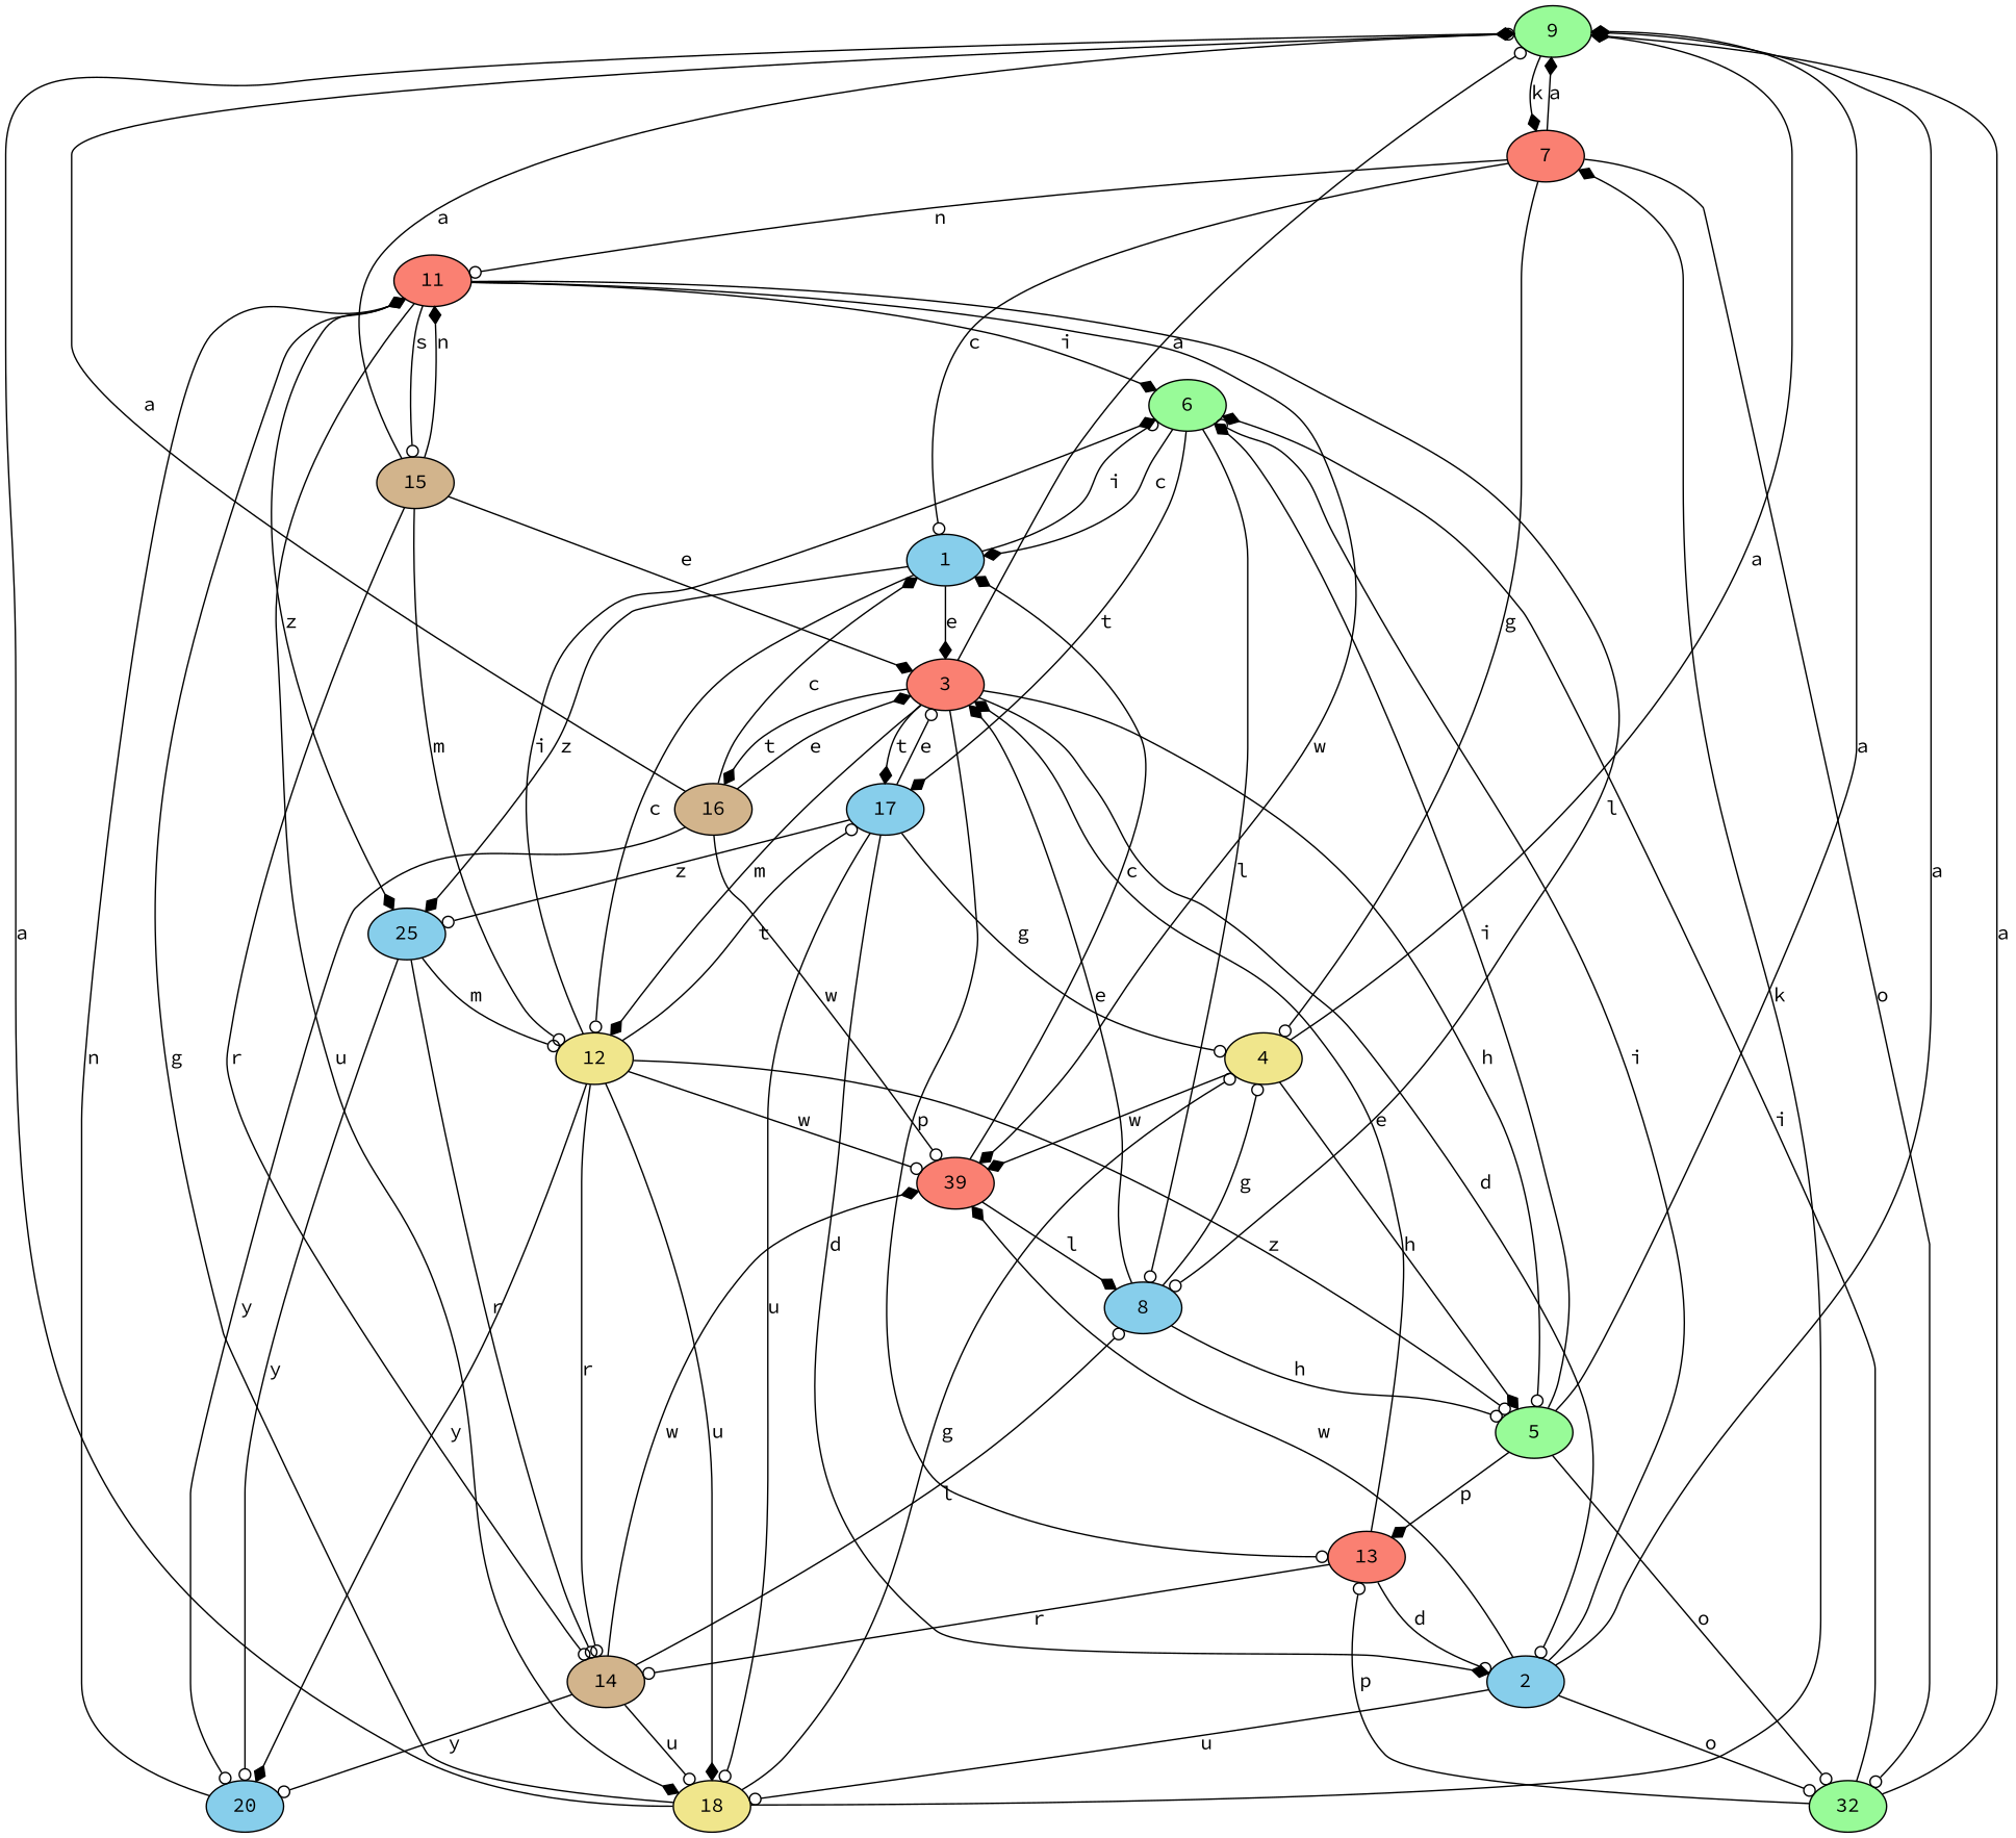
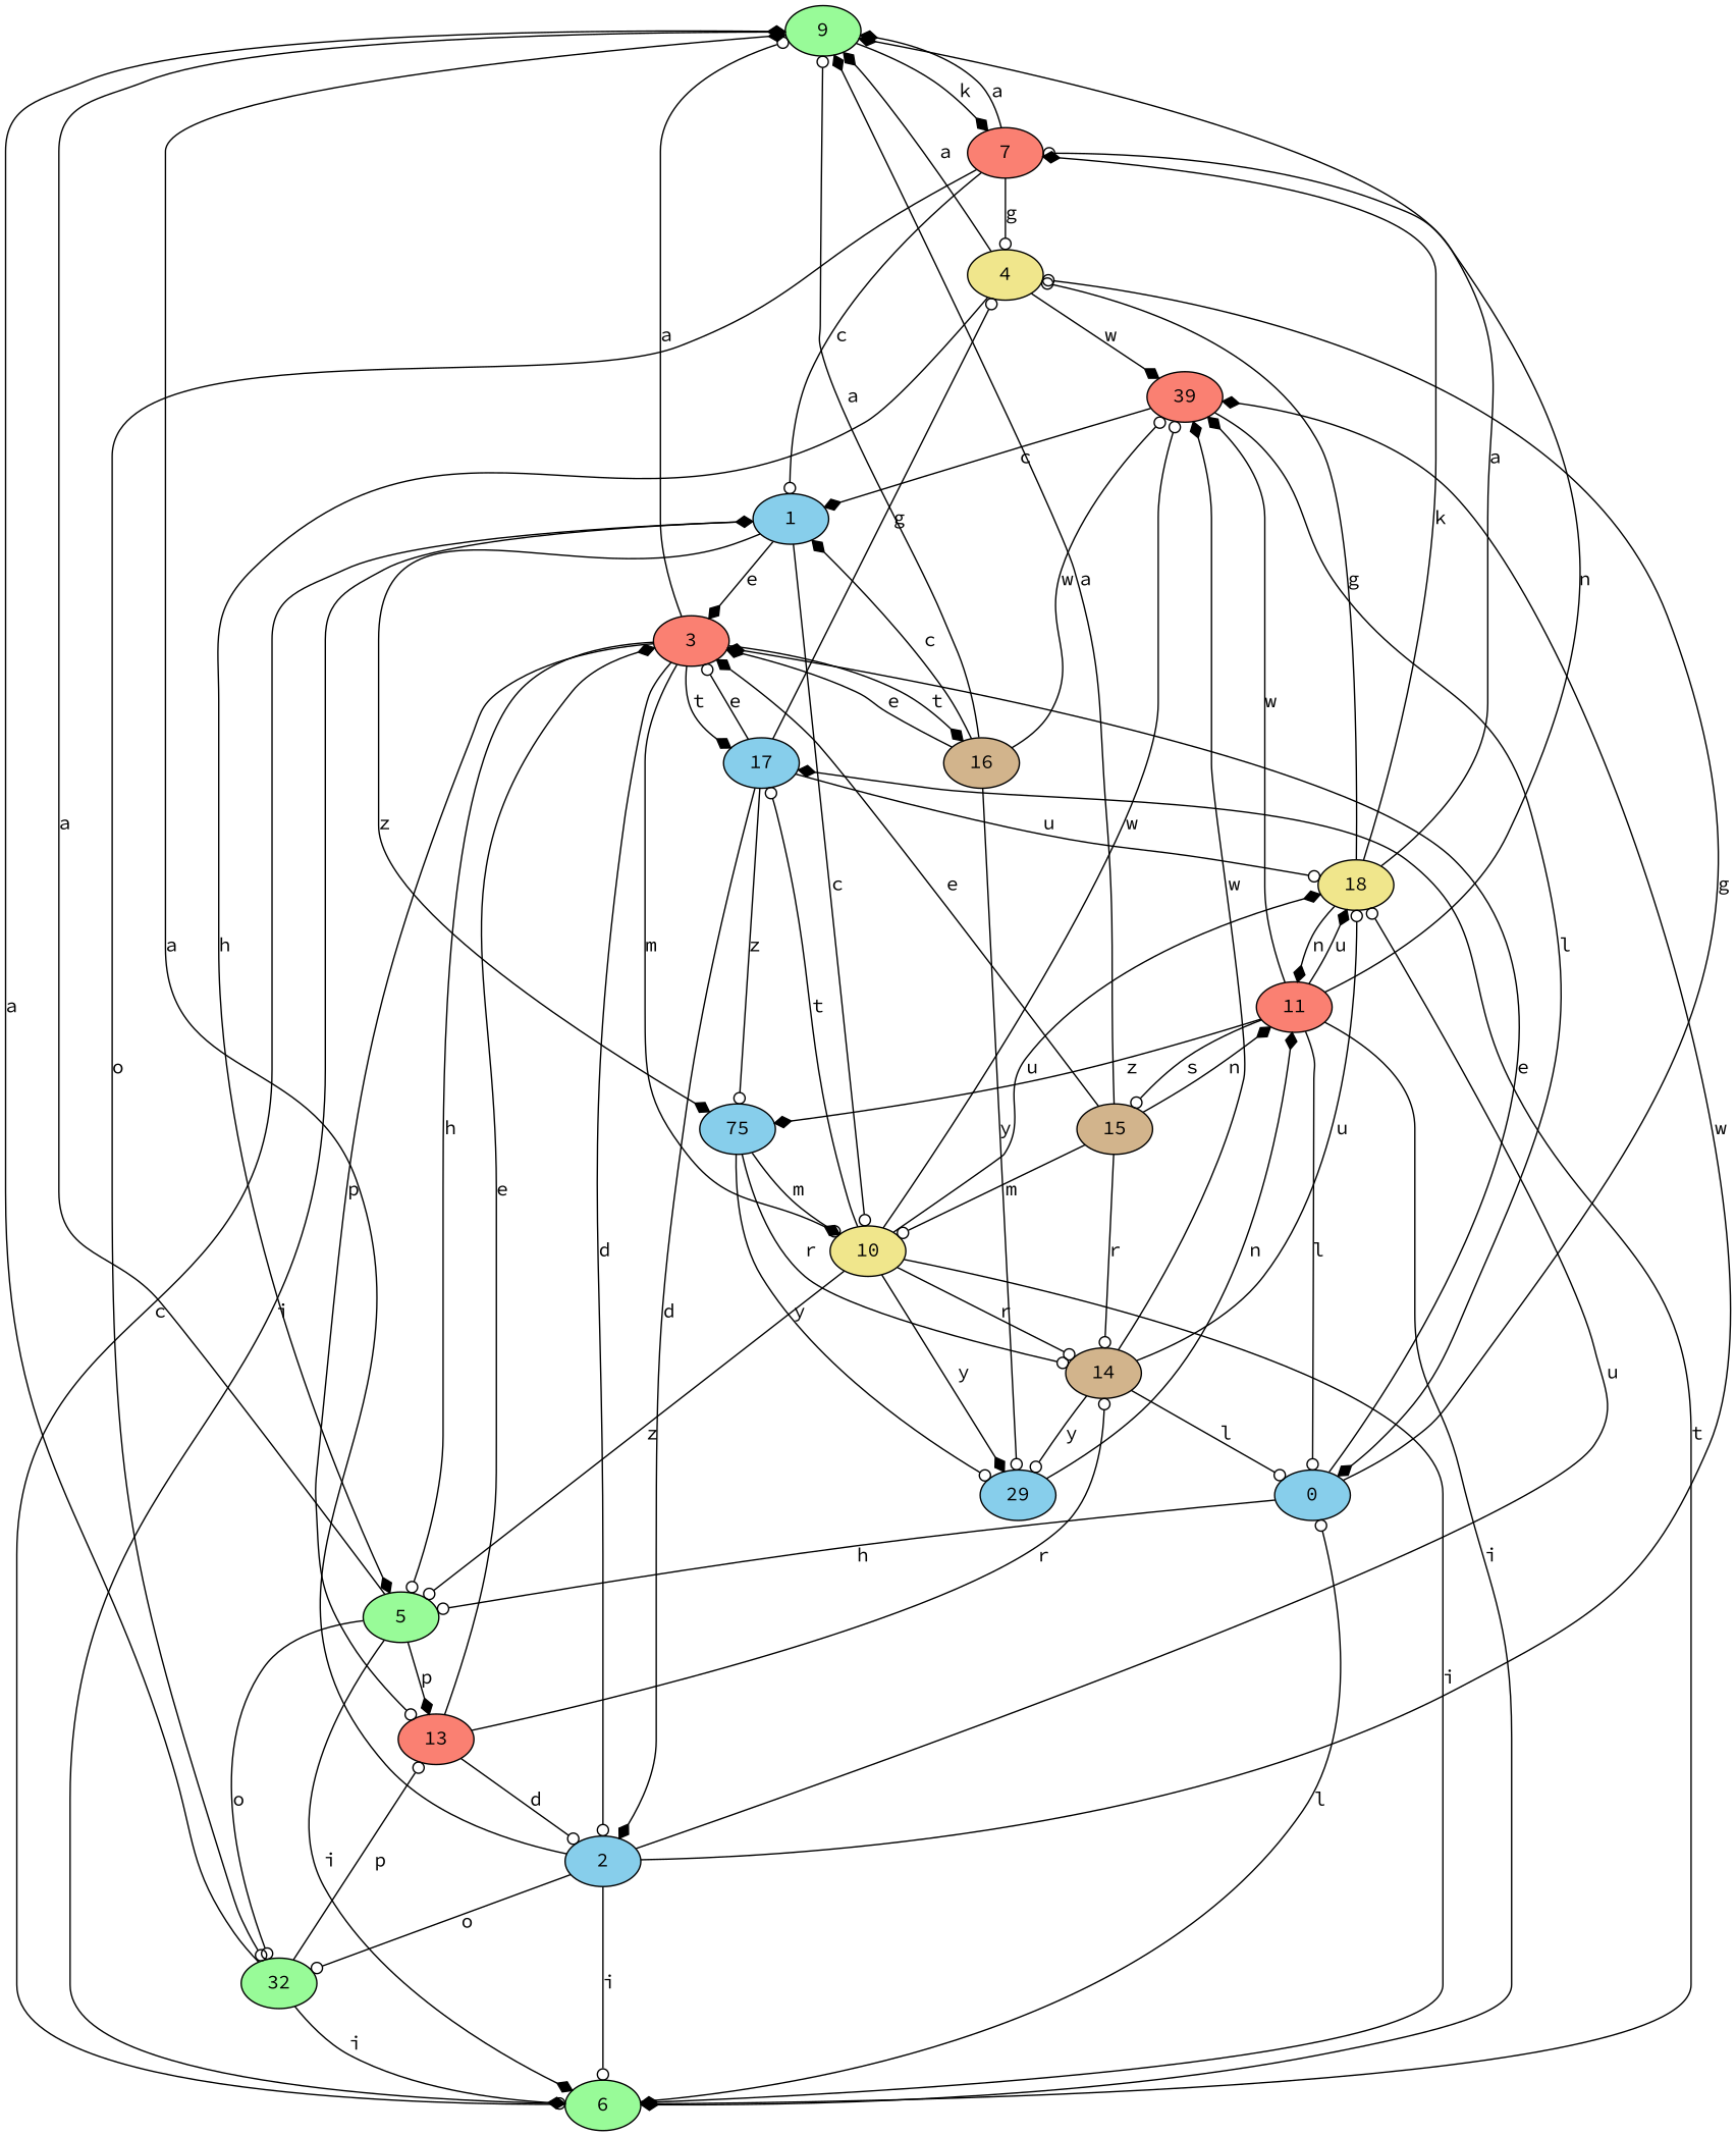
  strict digraph {
    fontname="Source Code Pro"
    node [fillcolor=skyblue fontname="Source Code Pro" style=filled]
    edge [arrowhead=odot fontname="Source Code Pro"]
    n1 [fillcolor=palegreen label=9]
    7 [fillcolor=salmon]
    1
    n4 [fillcolor=palegreen label=32]
    4 [fillcolor=khaki]
    11 [fillcolor=salmon]
    3 [fillcolor=salmon]
    6 [fillcolor=palegreen]
-   25
-   10 [fillcolor=khaki label=12]
+   25 [label=75]
+   10 [fillcolor=khaki]
    2
    5 [fillcolor=palegreen]
    13 [fillcolor=salmon]
    16 [fillcolor=tan]
    17
-   8
+   8 [label=0]
    14 [fillcolor=tan]
-   20
+   20 [label=29]
    18 [fillcolor=khaki]
    n20 [fillcolor=salmon label=39]
    15 [fillcolor=tan]
    n1 -> 7 [arrowhead=diamond label=k]
    7 -> n1 [arrowhead=diamond label=a]
    7 -> 1 [label=c]
    7 -> n4 [label=o]
    7 -> 4 [label=g]
-   7 -> 11 [label=n]
+   11 -> 7 [label=n]
    1 -> 3 [arrowhead=diamond label=e]
    1 -> 6 [label=i]
    1 -> 25 [arrowhead=diamond label=z]
    1 -> 10 [label=c]
    n4 -> n1 [arrowhead=diamond label=a]
    n4 -> 6 [arrowhead=diamond label=i]
    n4 -> 13 [label=p]
    4 -> n1 [arrowhead=diamond label=a]
    4 -> 5 [arrowhead=diamond label=h]
    4 -> n20 [arrowhead=diamond label=w]
    11 -> 6 [arrowhead=diamond label=i]
    11 -> 25 [arrowhead=diamond label=z]
    11 -> 8 [label=l]
    11 -> 18 [arrowhead=diamond label=u]
    11 -> n20 [arrowhead=diamond label=w]
    11 -> 15 [label=s]
    3 -> n1 [label=a]
    3 -> 10 [arrowhead=diamond label=m]
    3 -> 2 [label=d]
    3 -> 5 [label=h]
    3 -> 13 [label=p]
    3 -> 16 [arrowhead=diamond label=t]
    3 -> 17 [arrowhead=diamond label=t]
    6 -> 1 [arrowhead=diamond label=c]
    6 -> 17 [arrowhead=diamond label=t]
    6 -> 8 [label=l]
    25 -> 10 [label=m]
    25 -> 14 [label=r]
    25 -> 20 [label=y]
    10 -> 6 [arrowhead=diamond label=i]
    10 -> 5 [label=z]
    10 -> 17 [label=t]
    10 -> 14 [label=r]
    10 -> 20 [arrowhead=diamond label=y]
    10 -> 18 [arrowhead=diamond label=u]
    10 -> n20 [label=w]
    2 -> n1 [arrowhead=diamond label=a]
    2 -> n4 [label=o]
    2 -> 6 [label=i]
    2 -> 18 [label=u]
    2 -> n20 [arrowhead=diamond label=w]
    5 -> n1 [arrowhead=diamond label=a]
    5 -> n4 [label=o]
    5 -> 6 [arrowhead=diamond label=i]
    5 -> 13 [arrowhead=diamond label=p]
    13 -> 3 [arrowhead=diamond label=e]
    13 -> 2 [label=d]
    13 -> 14 [label=r]
    16 -> n1 [label=a]
    16 -> 1 [arrowhead=diamond label=c]
    16 -> 3 [arrowhead=diamond label=e]
    16 -> 20 [label=y]
    16 -> n20 [label=w]
    17 -> 4 [label=g]
    17 -> 3 [label=e]
    17 -> 25 [label=z]
    17 -> 2 [arrowhead=diamond label=d]
    17 -> 18 [label=u]
    8 -> 4 [label=g]
    8 -> 3 [arrowhead=diamond label=e]
    8 -> 5 [label=h]
    14 -> 8 [label=l]
    14 -> 20 [label=y]
    14 -> 18 [label=u]
    14 -> n20 [arrowhead=diamond label=w]
    20 -> 11 [arrowhead=diamond label=n]
    18 -> n1 [arrowhead=diamond label=a]
    18 -> 7 [arrowhead=diamond label=k]
    18 -> 4 [label=g]
-   18 -> 11 [arrowhead=diamond label=g]
+   18 -> 11 [arrowhead=diamond label=n]
    n20 -> 1 [arrowhead=diamond label=c]
    n20 -> 8 [arrowhead=diamond label=l]
    15 -> n1 [arrowhead=diamond label=a]
    15 -> 11 [arrowhead=diamond label=n]
    15 -> 3 [arrowhead=diamond label=e]
    15 -> 10 [label=m]
    15 -> 14 [label=r]
  }
